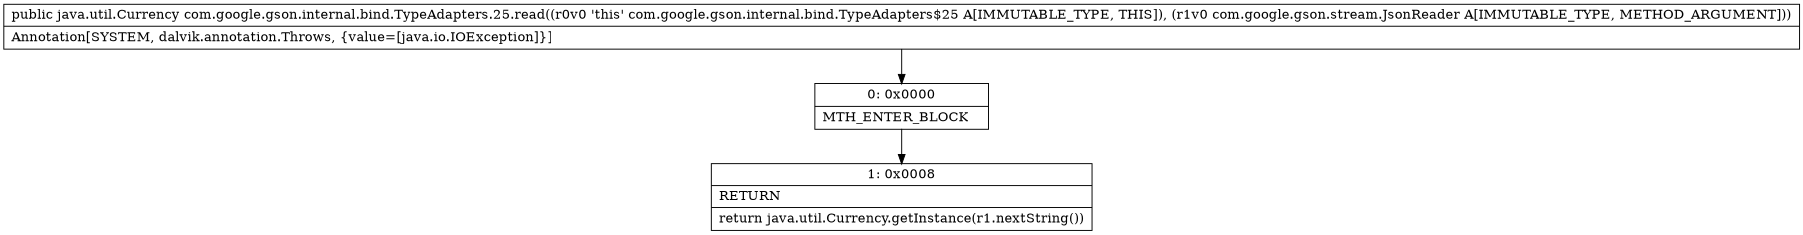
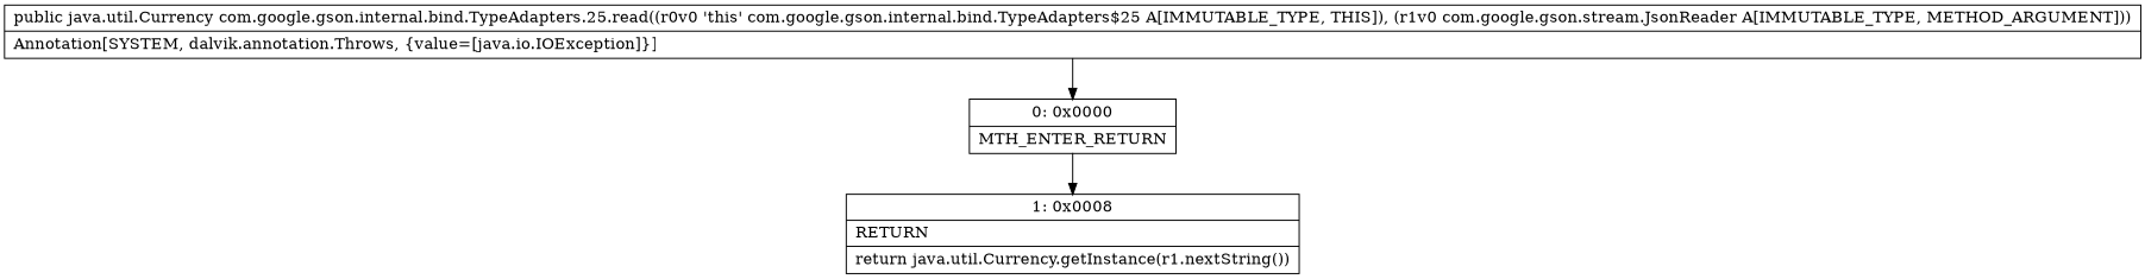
  digraph {
    node [shape=record]
-   n1 [label="{0\:\ 0x0000|MTH_ENTER_BLOCK\l}"]
+   n1 [label="{0\:\ 0x0000|MTH_ENTER_RETURN\l}"]
    n2 [label="{1\:\ 0x0008|RETURN\l|return java.util.Currency.getInstance(r1.nextString())\l}"]
    n3 [label="{public java.util.Currency com.google.gson.internal.bind.TypeAdapters.25.read((r0v0 'this' com.google.gson.internal.bind.TypeAdapters$25 A[IMMUTABLE_TYPE, THIS]), (r1v0 com.google.gson.stream.JsonReader A[IMMUTABLE_TYPE, METHOD_ARGUMENT]))  | Annotation[SYSTEM, dalvik.annotation.Throws, \{value=[java.io.IOException]\}]\l}"]
    n1 -> n2
    n3 -> n1
  }
